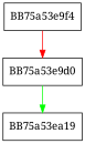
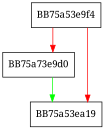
  digraph {
    fontname="Noto Serif"
    splines=ortho
    node [fontname="Noto Serif" shape=box]
    edge [color=red fontname="Noto Serif"]
-   BB75a53e9d0
+   BB75a53e9d0 [label=BB75a73e9d0]
    BB75a53ea19
    BB75a53e9f4
    BB75a53e9d0 -> BB75a53ea19 [color=green]
    BB75a53e9f4 -> BB75a53e9d0
+   BB75a53e9f4 -> BB75a53ea19
  }
